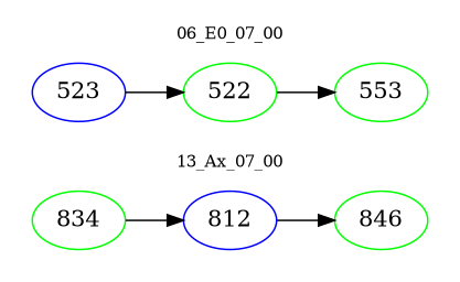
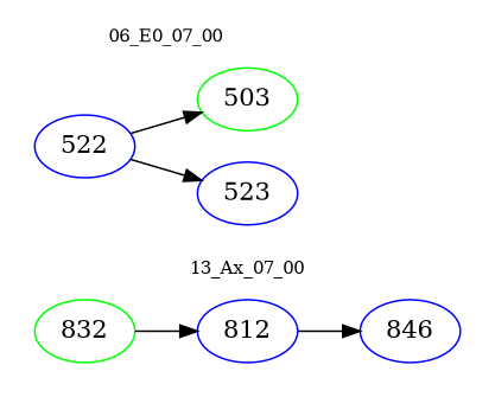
  digraph {
    rankdir=LR
    node [color=blue]
    edge [color=black]
    n1 [label=812]
-   n2 [color=green label=846]
-   n3 [color=green label=834]
-   n4 [color=green label=522]
+   n2 [label=846]
+   n3 [color=green label=832]
+   n4 [label=522]
    n5 [label=523]
-   n6 [color=green label=553]
+   n6 [color=green label=503]
    subgraph cluster_1 {
      color=white
      fontsize=10
      label="13_Ax_07_00"
      n1
      n2
      n3
    }
    subgraph cluster_2 {
      color=white
      fontsize=10
      label="06_E0_07_00"
      n4
      n5
      n6
    }
    n1 -> n2
    n3 -> n1
-   n5 -> n4
+   n4 -> n5
    n4 -> n6
  }
